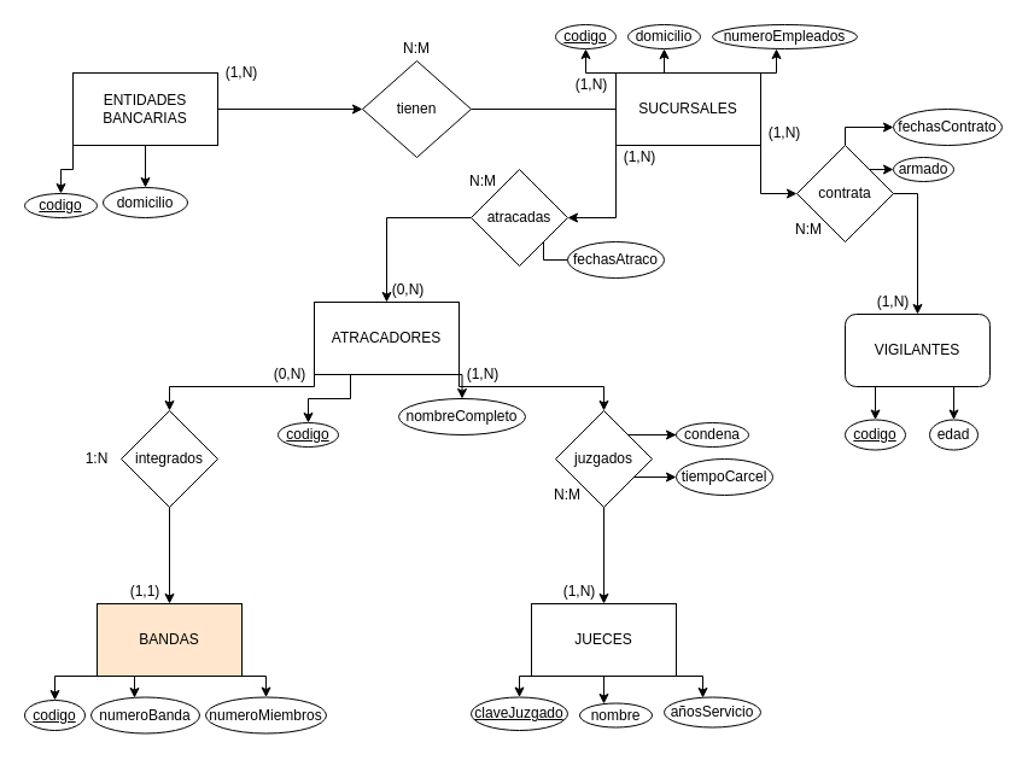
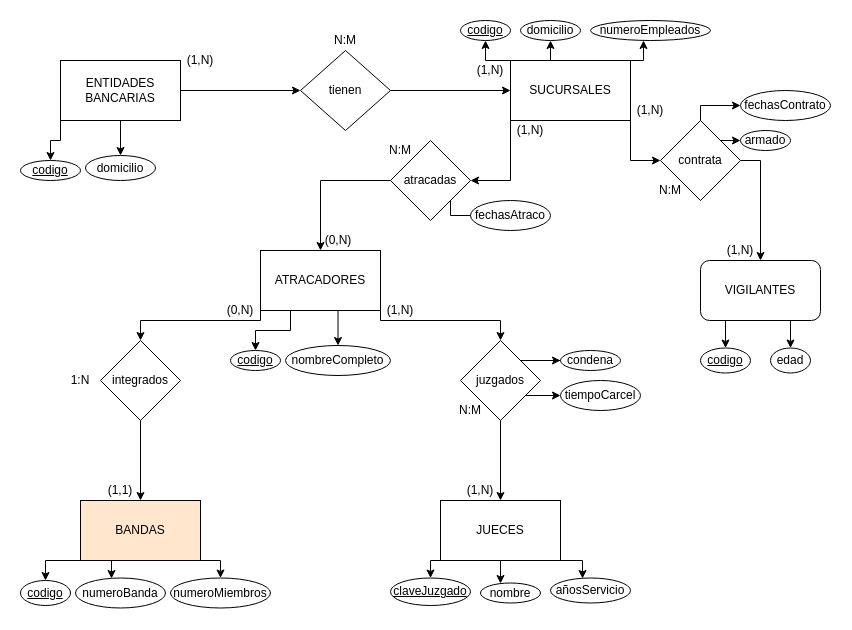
  <mxCell id="0" />
  <mxCell id="1" parent="0" />
  <mxCell id="2" style="edgeStyle=orthogonalEdgeStyle;rounded=0;orthogonalLoop=1;jettySize=auto;html=1;entryX=0;entryY=0.5;entryDx=0;entryDy=0;" edge="1" parent="1" source="5" target="7"><mxGeometry relative="1" as="geometry" /></mxCell>
  <mxCell id="3" style="edgeStyle=orthogonalEdgeStyle;rounded=0;orthogonalLoop=1;jettySize=auto;html=1;exitX=0;exitY=1;exitDx=0;exitDy=0;" edge="1" parent="1" source="5" target="43"><mxGeometry relative="1" as="geometry" /></mxCell>
  <mxCell id="4" style="edgeStyle=orthogonalEdgeStyle;rounded=0;orthogonalLoop=1;jettySize=auto;html=1;exitX=0.5;exitY=1;exitDx=0;exitDy=0;entryX=0.5;entryY=0;entryDx=0;entryDy=0;" edge="1" parent="1" source="5" target="44"><mxGeometry relative="1" as="geometry" /></mxCell>
  <mxCell id="5" value="ENTIDADES BANCARIAS" style="rounded=0;whiteSpace=wrap;html=1;align=center;" vertex="1" parent="1"><mxGeometry x="60" y="60" width="120" height="60" as="geometry" /></mxCell>
- <mxCell id="6" style="edgeStyle=orthogonalEdgeStyle;rounded=0;orthogonalLoop=1;jettySize=auto;html=1;entryX=0;entryY=0.5;entryDx=0;entryDy=0;endArrow=none;" edge="1" parent="1" source="7" target="13"><mxGeometry relative="1" as="geometry" /></mxCell>
+ <mxCell id="6" style="edgeStyle=orthogonalEdgeStyle;rounded=0;orthogonalLoop=1;jettySize=auto;html=1;entryX=0;entryY=0.5;entryDx=0;entryDy=0;" edge="1" parent="1" source="7" target="13"><mxGeometry relative="1" as="geometry" /></mxCell>
  <mxCell id="7" value="tienen" style="rhombus;whiteSpace=wrap;html=1;align=center;" vertex="1" parent="1"><mxGeometry x="300" y="50" width="90" height="80" as="geometry" /></mxCell>
  <mxCell id="8" style="edgeStyle=orthogonalEdgeStyle;rounded=0;orthogonalLoop=1;jettySize=auto;html=1;exitX=1;exitY=1;exitDx=0;exitDy=0;" edge="1" parent="1" source="13" target="17"><mxGeometry relative="1" as="geometry"><mxPoint x="700" y="160" as="targetPoint" /></mxGeometry></mxCell>
  <mxCell id="9" style="edgeStyle=orthogonalEdgeStyle;rounded=0;orthogonalLoop=1;jettySize=auto;html=1;exitX=0;exitY=1;exitDx=0;exitDy=0;entryX=1;entryY=0.5;entryDx=0;entryDy=0;" edge="1" parent="1" source="13" target="23"><mxGeometry relative="1" as="geometry" /></mxCell>
  <mxCell id="10" style="edgeStyle=orthogonalEdgeStyle;rounded=0;orthogonalLoop=1;jettySize=auto;html=1;exitX=0;exitY=0;exitDx=0;exitDy=0;entryX=0.5;entryY=1;entryDx=0;entryDy=0;" edge="1" parent="1" source="13" target="57"><mxGeometry relative="1" as="geometry" /></mxCell>
  <mxCell id="11" style="edgeStyle=orthogonalEdgeStyle;rounded=0;orthogonalLoop=1;jettySize=auto;html=1;exitX=1;exitY=0;exitDx=0;exitDy=0;" edge="1" parent="1" source="13"><mxGeometry relative="1" as="geometry"><mxPoint x="643" y="40" as="targetPoint" /><Array as="points"><mxPoint x="643" y="60" /></Array></mxGeometry></mxCell>
  <mxCell id="12" style="edgeStyle=orthogonalEdgeStyle;rounded=0;orthogonalLoop=1;jettySize=auto;html=1;exitX=0.25;exitY=0;exitDx=0;exitDy=0;entryX=0.5;entryY=1;entryDx=0;entryDy=0;" edge="1" parent="1" source="13" target="58"><mxGeometry relative="1" as="geometry" /></mxCell>
  <mxCell id="13" value="SUCURSALES" style="rounded=0;whiteSpace=wrap;html=1;align=center;" vertex="1" parent="1"><mxGeometry x="510" y="60" width="120" height="60" as="geometry" /></mxCell>
  <mxCell id="14" style="edgeStyle=orthogonalEdgeStyle;rounded=0;orthogonalLoop=1;jettySize=auto;html=1;exitX=1;exitY=0.5;exitDx=0;exitDy=0;entryX=0.5;entryY=0;entryDx=0;entryDy=0;" edge="1" parent="1" source="17" target="20"><mxGeometry relative="1" as="geometry" /></mxCell>
  <mxCell id="15" style="edgeStyle=orthogonalEdgeStyle;rounded=0;orthogonalLoop=1;jettySize=auto;html=1;exitX=1;exitY=0;exitDx=0;exitDy=0;entryX=0;entryY=0.5;entryDx=0;entryDy=0;" edge="1" parent="1" source="17" target="60"><mxGeometry relative="1" as="geometry" /></mxCell>
  <mxCell id="16" style="edgeStyle=orthogonalEdgeStyle;rounded=0;orthogonalLoop=1;jettySize=auto;html=1;exitX=0.5;exitY=0;exitDx=0;exitDy=0;entryX=0;entryY=0.5;entryDx=0;entryDy=0;" edge="1" parent="1" source="17" target="61"><mxGeometry relative="1" as="geometry"><Array as="points"><mxPoint x="700" y="105" /></Array></mxGeometry></mxCell>
  <mxCell id="17" value="contrata" style="rhombus;whiteSpace=wrap;html=1;" vertex="1" parent="1"><mxGeometry x="660" y="120" width="80" height="80" as="geometry" /></mxCell>
  <mxCell id="18" style="edgeStyle=orthogonalEdgeStyle;rounded=0;orthogonalLoop=1;jettySize=auto;html=1;exitX=0.25;exitY=1;exitDx=0;exitDy=0;entryX=0.5;entryY=0;entryDx=0;entryDy=0;" edge="1" parent="1" source="20" target="55"><mxGeometry relative="1" as="geometry" /></mxCell>
  <mxCell id="19" style="edgeStyle=orthogonalEdgeStyle;rounded=0;orthogonalLoop=1;jettySize=auto;html=1;exitX=0.75;exitY=1;exitDx=0;exitDy=0;entryX=0.5;entryY=0;entryDx=0;entryDy=0;" edge="1" parent="1" source="20" target="56"><mxGeometry relative="1" as="geometry" /></mxCell>
  <mxCell id="20" value="VIGILANTES" style="whiteSpace=wrap;html=1;align=center;rounded=1;" vertex="1" parent="1"><mxGeometry x="700" y="260" width="120" height="60" as="geometry" /></mxCell>
  <mxCell id="21" style="edgeStyle=orthogonalEdgeStyle;rounded=0;orthogonalLoop=1;jettySize=auto;html=1;exitX=0;exitY=0.5;exitDx=0;exitDy=0;entryX=0.5;entryY=0;entryDx=0;entryDy=0;" edge="1" parent="1" source="23" target="28"><mxGeometry relative="1" as="geometry" /></mxCell>
  <mxCell id="22" style="edgeStyle=orthogonalEdgeStyle;rounded=0;orthogonalLoop=1;jettySize=auto;html=1;exitX=1;exitY=1;exitDx=0;exitDy=0;entryX=0;entryY=0.5;entryDx=0;entryDy=0;endArrow=none;" edge="1" parent="1" source="23" target="62"><mxGeometry relative="1" as="geometry"><Array as="points"><mxPoint x="450" y="215" /></Array></mxGeometry></mxCell>
  <mxCell id="23" value="atracadas" style="rhombus;whiteSpace=wrap;html=1;align=center;" vertex="1" parent="1"><mxGeometry x="390" y="140" width="80" height="80" as="geometry" /></mxCell>
  <mxCell id="24" style="edgeStyle=orthogonalEdgeStyle;rounded=0;orthogonalLoop=1;jettySize=auto;html=1;exitX=0;exitY=1;exitDx=0;exitDy=0;" edge="1" parent="1" source="28" target="30"><mxGeometry relative="1" as="geometry"><Array as="points"><mxPoint x="260" y="320" /><mxPoint x="140" y="320" /></Array></mxGeometry></mxCell>
  <mxCell id="25" style="edgeStyle=orthogonalEdgeStyle;rounded=0;orthogonalLoop=1;jettySize=auto;html=1;exitX=1;exitY=1;exitDx=0;exitDy=0;entryX=0.5;entryY=0;entryDx=0;entryDy=0;" edge="1" parent="1" source="28" target="34"><mxGeometry relative="1" as="geometry"><Array as="points"><mxPoint x="380" y="320" /><mxPoint x="500" y="320" /></Array></mxGeometry></mxCell>
  <mxCell id="26" style="edgeStyle=orthogonalEdgeStyle;rounded=0;orthogonalLoop=1;jettySize=auto;html=1;exitX=0.25;exitY=1;exitDx=0;exitDy=0;entryX=0.5;entryY=0;entryDx=0;entryDy=0;" edge="1" parent="1" source="28" target="51"><mxGeometry relative="1" as="geometry" /></mxCell>
  <mxCell id="27" style="edgeStyle=orthogonalEdgeStyle;rounded=0;orthogonalLoop=1;jettySize=auto;html=1;exitX=0.75;exitY=1;exitDx=0;exitDy=0;entryX=0.5;entryY=0;entryDx=0;entryDy=0;" edge="1" parent="1" source="28" target="52"><mxGeometry relative="1" as="geometry" /></mxCell>
  <mxCell id="28" value="ATRACADORES" style="rounded=0;whiteSpace=wrap;html=1;align=center;" vertex="1" parent="1"><mxGeometry x="260" y="250" width="120" height="60" as="geometry" /></mxCell>
  <mxCell id="29" style="edgeStyle=orthogonalEdgeStyle;rounded=0;orthogonalLoop=1;jettySize=auto;html=1;entryX=0.5;entryY=0;entryDx=0;entryDy=0;" edge="1" parent="1" source="30" target="38"><mxGeometry relative="1" as="geometry" /></mxCell>
  <mxCell id="30" value="integrados" style="rhombus;whiteSpace=wrap;html=1;align=center;" vertex="1" parent="1"><mxGeometry x="100" y="340" width="80" height="80" as="geometry" /></mxCell>
  <mxCell id="31" style="edgeStyle=orthogonalEdgeStyle;rounded=0;orthogonalLoop=1;jettySize=auto;html=1;entryX=0.5;entryY=0;entryDx=0;entryDy=0;" edge="1" parent="1" source="34" target="42"><mxGeometry relative="1" as="geometry" /></mxCell>
  <mxCell id="32" style="edgeStyle=orthogonalEdgeStyle;rounded=0;orthogonalLoop=1;jettySize=auto;html=1;exitX=1;exitY=1;exitDx=0;exitDy=0;entryX=0;entryY=0.5;entryDx=0;entryDy=0;" edge="1" parent="1" source="34" target="53"><mxGeometry relative="1" as="geometry"><Array as="points"><mxPoint x="520" y="395" /></Array></mxGeometry></mxCell>
  <mxCell id="33" style="edgeStyle=orthogonalEdgeStyle;rounded=0;orthogonalLoop=1;jettySize=auto;html=1;exitX=1;exitY=0;exitDx=0;exitDy=0;entryX=0;entryY=0.5;entryDx=0;entryDy=0;" edge="1" parent="1" source="34" target="54"><mxGeometry relative="1" as="geometry" /></mxCell>
  <mxCell id="34" value="juzgados" style="rhombus;whiteSpace=wrap;html=1;align=center;" vertex="1" parent="1"><mxGeometry x="460" y="340" width="80" height="80" as="geometry" /></mxCell>
  <mxCell id="35" style="edgeStyle=orthogonalEdgeStyle;rounded=0;orthogonalLoop=1;jettySize=auto;html=1;exitX=0;exitY=1;exitDx=0;exitDy=0;entryX=0.5;entryY=0;entryDx=0;entryDy=0;" edge="1" parent="1" source="38" target="45"><mxGeometry relative="1" as="geometry"><Array as="points"><mxPoint x="45" y="560" /></Array></mxGeometry></mxCell>
  <mxCell id="36" style="edgeStyle=orthogonalEdgeStyle;rounded=0;orthogonalLoop=1;jettySize=auto;html=1;exitX=0.25;exitY=1;exitDx=0;exitDy=0;entryX=0.4;entryY=0.017;entryDx=0;entryDy=0;entryPerimeter=0;" edge="1" parent="1" source="38" target="46"><mxGeometry relative="1" as="geometry" /></mxCell>
  <mxCell id="37" style="edgeStyle=orthogonalEdgeStyle;rounded=0;orthogonalLoop=1;jettySize=auto;html=1;exitX=1;exitY=1;exitDx=0;exitDy=0;entryX=0.5;entryY=0;entryDx=0;entryDy=0;" edge="1" parent="1" source="38" target="47"><mxGeometry relative="1" as="geometry" /></mxCell>
  <mxCell id="38" value="BANDAS" style="rounded=0;whiteSpace=wrap;html=1;align=center;fillColor=#ffe6cc;" vertex="1" parent="1"><mxGeometry x="80" y="500" width="120" height="60" as="geometry" /></mxCell>
  <mxCell id="39" style="edgeStyle=orthogonalEdgeStyle;rounded=0;orthogonalLoop=1;jettySize=auto;html=1;exitX=0;exitY=1;exitDx=0;exitDy=0;entryX=0.5;entryY=0;entryDx=0;entryDy=0;" edge="1" parent="1" source="42" target="48"><mxGeometry relative="1" as="geometry" /></mxCell>
  <mxCell id="40" style="edgeStyle=orthogonalEdgeStyle;rounded=0;orthogonalLoop=1;jettySize=auto;html=1;exitX=0.5;exitY=1;exitDx=0;exitDy=0;" edge="1" parent="1" source="42"><mxGeometry relative="1" as="geometry"><mxPoint x="500" y="583" as="targetPoint" /></mxGeometry></mxCell>
  <mxCell id="41" style="edgeStyle=orthogonalEdgeStyle;rounded=0;orthogonalLoop=1;jettySize=auto;html=1;exitX=1;exitY=1;exitDx=0;exitDy=0;entryX=0.4;entryY=0.02;entryDx=0;entryDy=0;entryPerimeter=0;" edge="1" parent="1" source="42" target="50"><mxGeometry relative="1" as="geometry" /></mxCell>
  <mxCell id="42" value="JUECES" style="rounded=0;whiteSpace=wrap;html=1;align=center;" vertex="1" parent="1"><mxGeometry x="440" y="500" width="120" height="60" as="geometry" /></mxCell>
  <mxCell id="43" value="codigo" style="ellipse;whiteSpace=wrap;html=1;align=center;fontStyle=4;" vertex="1" parent="1"><mxGeometry y="160" width="60" height="20" as="geometry" x="20" /></mxCell>
  <mxCell id="44" value="domicilio" style="ellipse;whiteSpace=wrap;html=1;align=center;" vertex="1" parent="1"><mxGeometry x="85" y="155" width="70" height="25" as="geometry" /></mxCell>
  <mxCell id="45" value="codigo" style="ellipse;whiteSpace=wrap;html=1;align=center;fontStyle=4;" vertex="1" parent="1"><mxGeometry y="580" width="50" height="25" as="geometry" x="20" /></mxCell>
  <mxCell id="46" value="numeroBanda" style="ellipse;whiteSpace=wrap;html=1;align=center;" vertex="1" parent="1"><mxGeometry x="75" y="577.5" width="90" height="30" as="geometry" /></mxCell>
  <mxCell id="47" value="numeroMiembros" style="ellipse;whiteSpace=wrap;html=1;align=center;" vertex="1" parent="1"><mxGeometry x="170" y="577.5" width="100" height="30" as="geometry" /></mxCell>
  <mxCell id="48" value="claveJuzgado" style="ellipse;whiteSpace=wrap;html=1;align=center;fontStyle=4;" vertex="1" parent="1"><mxGeometry x="390" y="577.5" width="80" height="27.5" as="geometry" /></mxCell>
  <mxCell id="49" value="nombre" style="ellipse;whiteSpace=wrap;html=1;align=center;" vertex="1" parent="1"><mxGeometry x="480" y="582.5" width="60" height="20" as="geometry" /></mxCell>
  <mxCell id="50" value="añosServicio" style="ellipse;whiteSpace=wrap;html=1;align=center;" vertex="1" parent="1"><mxGeometry x="550" y="577.5" width="80" height="25" as="geometry" /></mxCell>
  <mxCell id="51" value="codigo" style="ellipse;whiteSpace=wrap;html=1;align=center;fontStyle=4;" vertex="1" parent="1"><mxGeometry x="230" y="350" width="50" height="20" as="geometry" /></mxCell>
- <mxCell id="52" value="nombreCompleto" style="ellipse;whiteSpace=wrap;html=1;align=center;" vertex="1" parent="1"><mxGeometry x="330" y="330" width="105" height="30" as="geometry" /></mxCell>
+ <mxCell id="52" value="nombreCompleto" style="ellipse;whiteSpace=wrap;html=1;align=center;" vertex="1" parent="1"><mxGeometry x="285" y="345" width="105" height="30" as="geometry" /></mxCell>
  <mxCell id="53" value="tiempoCarcel" style="ellipse;whiteSpace=wrap;html=1;align=center;" vertex="1" parent="1"><mxGeometry x="560" y="380" width="80" height="30" as="geometry" /></mxCell>
  <mxCell id="54" value="condena" style="ellipse;whiteSpace=wrap;html=1;align=center;" vertex="1" parent="1"><mxGeometry x="560" y="350" width="60" height="20" as="geometry" /></mxCell>
  <mxCell id="55" value="codigo" style="ellipse;whiteSpace=wrap;html=1;align=center;fontStyle=4;" vertex="1" parent="1"><mxGeometry x="700" y="347.5" width="50" height="25" as="geometry" /></mxCell>
  <mxCell id="56" value="edad" style="ellipse;whiteSpace=wrap;html=1;align=center;" vertex="1" parent="1"><mxGeometry x="770" y="347.5" width="40" height="25" as="geometry" /></mxCell>
  <mxCell id="57" value="codigo" style="ellipse;whiteSpace=wrap;html=1;align=center;fontStyle=4;" vertex="1" parent="1"><mxGeometry x="460" width="50" height="20" as="geometry" y="20" /></mxCell>
  <mxCell id="58" value="domicilio" style="ellipse;whiteSpace=wrap;html=1;align=center;" vertex="1" parent="1"><mxGeometry x="520" width="60" height="20" as="geometry" y="20" /></mxCell>
  <mxCell id="59" value="numeroEmpleados" style="ellipse;whiteSpace=wrap;html=1;align=center;" vertex="1" parent="1"><mxGeometry x="590" width="120" height="20" as="geometry" y="20" /></mxCell>
  <mxCell id="60" value="armado" style="ellipse;whiteSpace=wrap;html=1;align=center;" vertex="1" parent="1"><mxGeometry x="740" y="130" width="50" height="20" as="geometry" /></mxCell>
  <mxCell id="61" value="fechasContrato" style="ellipse;whiteSpace=wrap;html=1;align=center;" vertex="1" parent="1"><mxGeometry x="740" y="90" width="90" height="30" as="geometry" /></mxCell>
  <mxCell id="62" value="fechasAtraco" style="ellipse;whiteSpace=wrap;html=1;align=center;" vertex="1" parent="1"><mxGeometry x="470" y="200" width="80" height="30" as="geometry" /></mxCell>
  <mxCell id="63" value="(1,N)" style="text;html=1;strokeColor=none;fillColor=none;align=center;verticalAlign=middle;whiteSpace=wrap;rounded=0;" vertex="1" parent="1"><mxGeometry x="180" y="50" width="40" height="20" as="geometry" /></mxCell>
  <mxCell id="64" value="N:M" style="text;html=1;strokeColor=none;fillColor=none;align=center;verticalAlign=middle;whiteSpace=wrap;rounded=0;" vertex="1" parent="1"><mxGeometry x="325" y="30" width="40" height="20" as="geometry" /></mxCell>
  <mxCell id="65" value="(1,N)" style="text;html=1;strokeColor=none;fillColor=none;align=center;verticalAlign=middle;whiteSpace=wrap;rounded=0;" vertex="1" parent="1"><mxGeometry x="470" y="60" width="40" height="20" as="geometry" /></mxCell>
  <mxCell id="66" value="(1,1)" style="text;html=1;strokeColor=none;fillColor=none;align=center;verticalAlign=middle;whiteSpace=wrap;rounded=0;" vertex="1" parent="1"><mxGeometry x="100" y="480" width="40" height="20" as="geometry" /></mxCell>
  <mxCell id="67" value="1:N" style="text;html=1;strokeColor=none;fillColor=none;align=center;verticalAlign=middle;whiteSpace=wrap;rounded=0;" vertex="1" parent="1"><mxGeometry x="60" y="370" width="40" height="20" as="geometry" /></mxCell>
  <mxCell id="68" value="(0,N)" style="text;html=1;strokeColor=none;fillColor=none;align=center;verticalAlign=middle;whiteSpace=wrap;rounded=0;" vertex="1" parent="1"><mxGeometry x="220" y="300" width="40" height="20" as="geometry" /></mxCell>
  <mxCell id="69" value="N:M" style="text;html=1;strokeColor=none;fillColor=none;align=center;verticalAlign=middle;whiteSpace=wrap;rounded=0;" vertex="1" parent="1"><mxGeometry x="450" y="400" width="40" height="20" as="geometry" /></mxCell>
  <mxCell id="70" value="(1,N)" style="text;html=1;strokeColor=none;fillColor=none;align=center;verticalAlign=middle;whiteSpace=wrap;rounded=0;" vertex="1" parent="1"><mxGeometry x="460" y="480" width="40" height="20" as="geometry" /></mxCell>
  <mxCell id="71" value="(1,N)" style="text;html=1;strokeColor=none;fillColor=none;align=center;verticalAlign=middle;whiteSpace=wrap;rounded=0;" vertex="1" parent="1"><mxGeometry x="380" y="300" width="40" height="20" as="geometry" /></mxCell>
  <mxCell id="72" value="(1,N)" style="text;html=1;strokeColor=none;fillColor=none;align=center;verticalAlign=middle;whiteSpace=wrap;rounded=0;" vertex="1" parent="1"><mxGeometry x="630" y="100" width="40" height="20" as="geometry" /></mxCell>
  <mxCell id="73" value="(1,N)" style="text;html=1;strokeColor=none;fillColor=none;align=center;verticalAlign=middle;whiteSpace=wrap;rounded=0;" vertex="1" parent="1"><mxGeometry x="720" y="240" width="40" height="20" as="geometry" /></mxCell>
  <mxCell id="74" value="N:M" style="text;html=1;strokeColor=none;fillColor=none;align=center;verticalAlign=middle;whiteSpace=wrap;rounded=0;" vertex="1" parent="1"><mxGeometry x="650" y="180" width="40" height="20" as="geometry" /></mxCell>
  <mxCell id="75" value="(0,N)" style="text;html=1;strokeColor=none;fillColor=none;align=center;verticalAlign=middle;whiteSpace=wrap;rounded=0;" vertex="1" parent="1"><mxGeometry x="317.5" y="230" width="40" height="20" as="geometry" /></mxCell>
  <mxCell id="76" value="(1,N)" style="text;html=1;strokeColor=none;fillColor=none;align=center;verticalAlign=middle;whiteSpace=wrap;rounded=0;" vertex="1" parent="1"><mxGeometry x="510" y="120" width="40" height="20" as="geometry" /></mxCell>
  <mxCell id="77" value="N:M" style="text;html=1;strokeColor=none;fillColor=none;align=center;verticalAlign=middle;whiteSpace=wrap;rounded=0;" vertex="1" parent="1"><mxGeometry x="380" y="140" width="40" height="20" as="geometry" /></mxCell>
